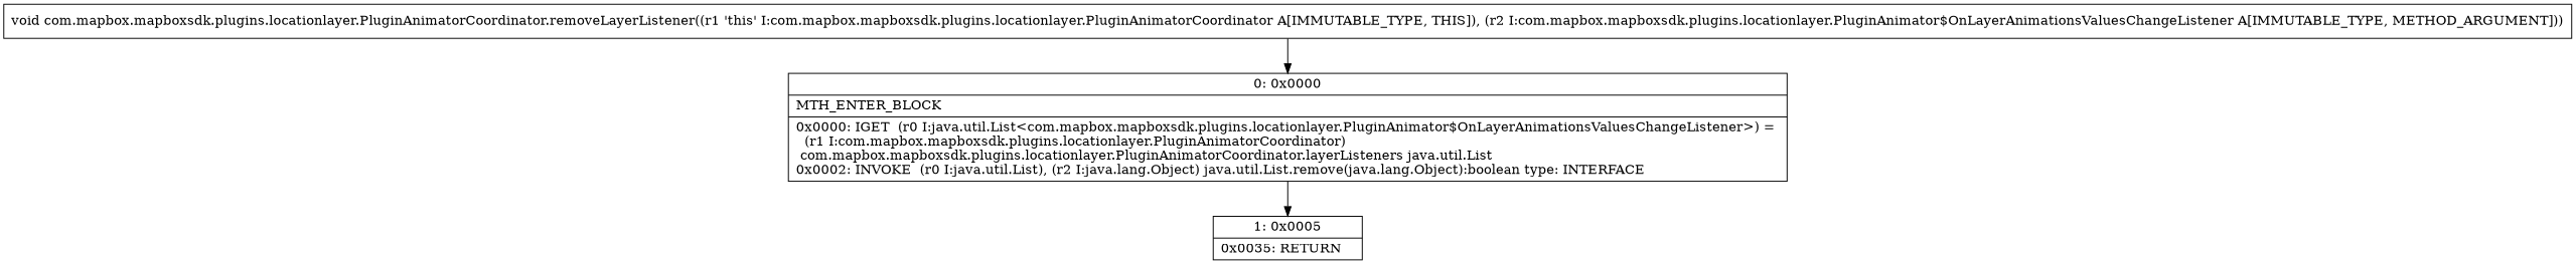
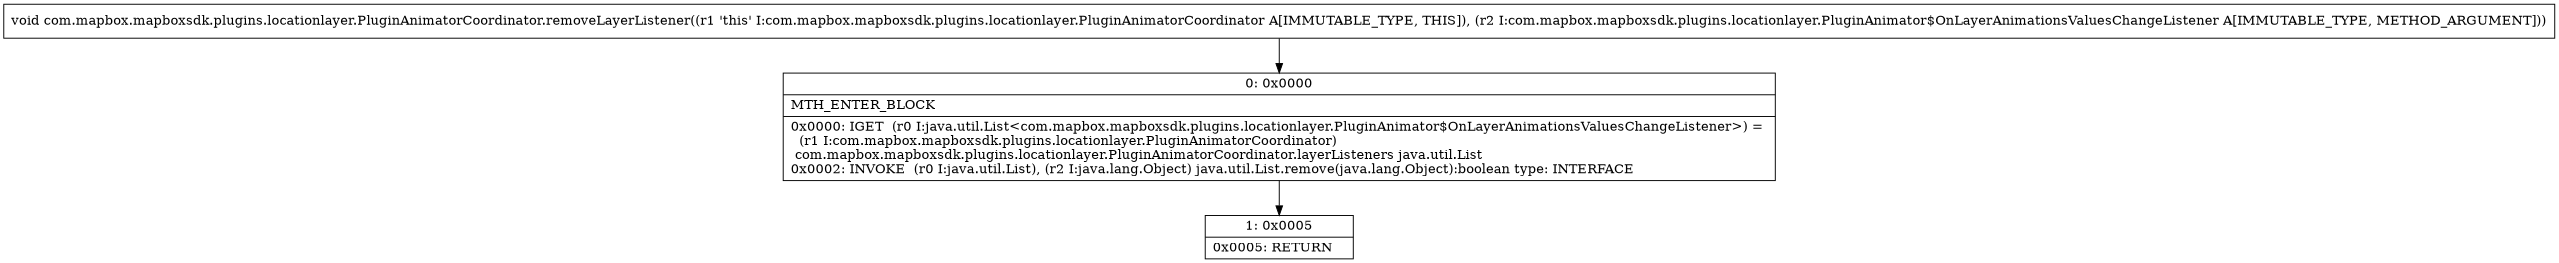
  digraph {
    node [shape=record]
    n1 [label="{0\:\ 0x0000|MTH_ENTER_BLOCK\l|0x0000: IGET  (r0 I:java.util.List\<com.mapbox.mapboxsdk.plugins.locationlayer.PluginAnimator$OnLayerAnimationsValuesChangeListener\>) = \l  (r1 I:com.mapbox.mapboxsdk.plugins.locationlayer.PluginAnimatorCoordinator)\l com.mapbox.mapboxsdk.plugins.locationlayer.PluginAnimatorCoordinator.layerListeners java.util.List \l0x0002: INVOKE  (r0 I:java.util.List), (r2 I:java.lang.Object) java.util.List.remove(java.lang.Object):boolean type: INTERFACE \l}"]
-   n2 [label="{1\:\ 0x0005|0x0035: RETURN   \l}"]
+   n2 [label="{1\:\ 0x0005|0x0005: RETURN   \l}"]
    n3 [label="{void com.mapbox.mapboxsdk.plugins.locationlayer.PluginAnimatorCoordinator.removeLayerListener((r1 'this' I:com.mapbox.mapboxsdk.plugins.locationlayer.PluginAnimatorCoordinator A[IMMUTABLE_TYPE, THIS]), (r2 I:com.mapbox.mapboxsdk.plugins.locationlayer.PluginAnimator$OnLayerAnimationsValuesChangeListener A[IMMUTABLE_TYPE, METHOD_ARGUMENT])) }"]
    n1 -> n2
    n3 -> n1
  }
